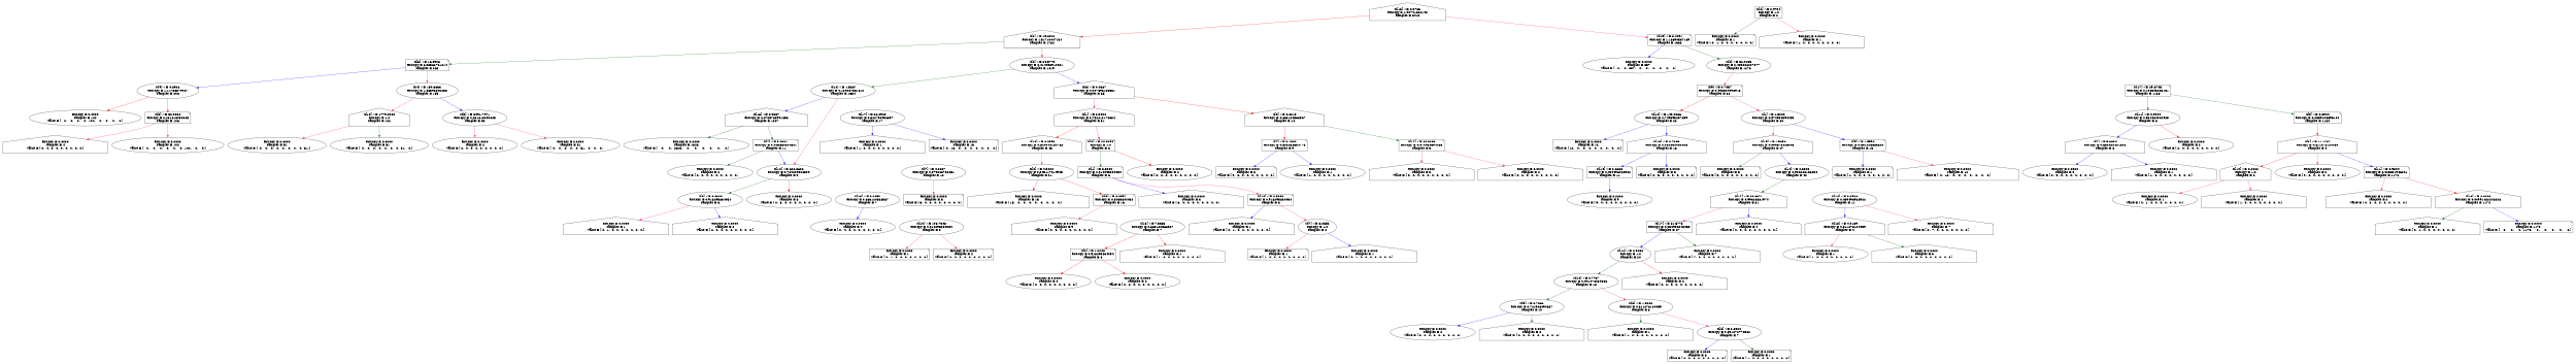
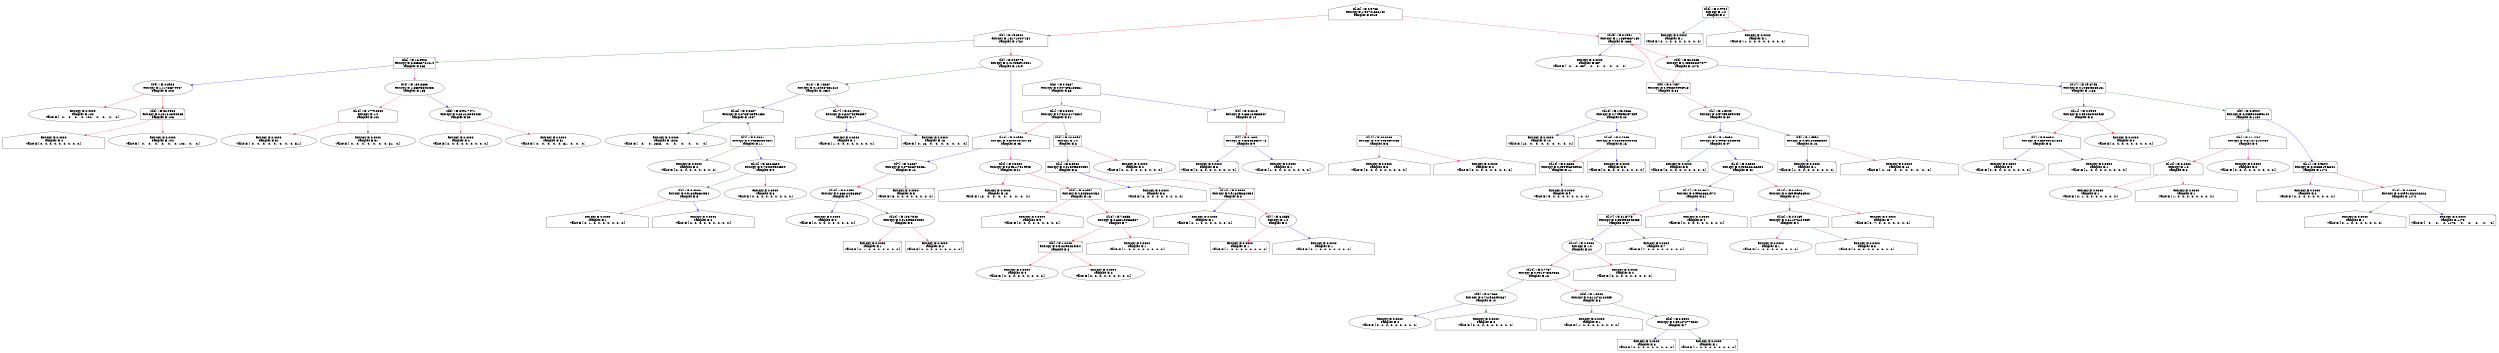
  digraph {
    node [shape=ellipse]
    edge [color=deeppink]
    n1 [label="X[13] <= 0.5783\nentropy = 1.90741662142\nsamples = 3415" shape=house]
    n2 [label="X[8] <= 19.3504\nentropy = 1.51710047154\nsamples = 1782" shape=house]
    n3 [label="X[19] <= 3.4391\nentropy = 1.13690537169\nsamples = 1633" shape=note]
    n4 [label="X[4] <= 64.5773\nentropy = 0.414453910501\nsamples = 1419"]
    n5 [label="X[6] <= 16.0908\nentropy = 2.33562781214\nsamples = 363" shape=note]
    n6 [label="X[4] <= 52.9285\nentropy = 0.485386207677\nsamples = 1276"]
    n7 [label="entropy = 0.0000\nsamples = 357\nvalue = [   0.    0.  357.    0.    0.    0.    0.    0.    0.]"]
    n8 [label="X[6] <= 0.4387\nentropy = 0.907696165361\nsamples = 65" shape=house]
    n9 [label="X[12] <= 1.5667\nentropy = 0.159237551512\nsamples = 1354"]
    n10 [label="X[9] <= 0.8926\nentropy = 1.11786870967\nsamples = 208"]
    n11 [label="X[4] <= 150.8863\nentropy = 1.66398842255\nsamples = 155"]
    n12 [label="X[9] <= 0.6015\nentropy = 0.863120568567\nsamples = 14" shape=house]
    n13 [label="X[1] <= 2.5000\nentropy = 0.752212173334\nsamples = 51" shape=house]
    n14 [label="X[16] <= 0.9637\nentropy = 0.0765783991856\nsamples = 1337" shape=house]
    n15 [label="X[17] <= 22.2920\nentropy = 0.322756958897\nsamples = 17"]
    n16 [label="X[17] <= 20.3803\nentropy = 0.970950594455\nsamples = 5" shape=note]
    n17 [label="X[7] <= 3.1682\nentropy = 0.503258334776\nsamples = 9" shape=note]
    n18 [label="X[13] <= 0.0993\nentropy = 0.640944184788\nsamples = 43" shape=house]
    n19 [label="X[4] <= 20.6894\nentropy = 1.0\nsamples = 8" shape=note]
    n20 [label="entropy = 0.0000\nsamples = 2\nvalue = [ 0.  2.  0.  0.  0.  0.  0.  0.  0.]" shape=house]
    n21 [label="entropy = 0.0000\nsamples = 3\nvalue = [ 3.  0.  0.  0.  0.  0.  0.  0.  0.]" shape=house]
    n22 [label="entropy = 0.0000\nsamples = 1\nvalue = [ 1.  0.  0.  0.  0.  0.  0.  0.  0.]"]
    n23 [label="entropy = 0.0000\nsamples = 8\nvalue = [ 0.  8.  0.  0.  0.  0.  0.  0.  0.]" shape=note]
    n24 [label="X[0] <= 4.5000\nentropy = 0.345117314945\nsamples = 31"]
    n25 [label="X[7] <= 4.8027\nentropy = 0.979868756651\nsamples = 12"]
    n26 [label="entropy = 0.0000\nsamples = 2\nvalue = [ 0.  2.  0.  0.  0.  0.  0.  0.  0.]"]
    n27 [label="X[1] <= 3.5000\nentropy = 0.918295834054\nsamples = 6" shape=note]
    n28 [label="X[3] <= 6.0097\nentropy = 0.5435644432\nsamples = 16" shape=note]
    n29 [label="entropy = 0.0000\nsamples = 15\nvalue = [ 15.   0.   0.   0.   0.   0.   0.   0.   0.]" shape=house]
    n30 [label="entropy = 0.0000\nsamples = 5\nvalue = [ 5.  0.  0.  0.  0.  0.  0.  0.  0.]" shape=note]
    n31 [label="X[13] <= 0.2890\nentropy = 0.863120568567\nsamples = 7"]
    n32 [label="entropy = 0.0000\nsamples = 9\nvalue = [ 9.  0.  0.  0.  0.  0.  0.  0.  0.]" shape=house]
    n33 [label="X[18] <= 7.3353\nentropy = 0.863120568567\nsamples = 7"]
    n34 [label="X[8] <= 1.2248\nentropy = 0.918295834054\nsamples = 6" shape=note]
    n35 [label="entropy = 0.0000\nsamples = 1\nvalue = [ 1.  0.  0.  0.  0.  0.  0.  0.  0.]" shape=house]
    n36 [label="entropy = 0.0000\nsamples = 4\nvalue = [ 4.  0.  0.  0.  0.  0.  0.  0.  0.]"]
    n37 [label="entropy = 0.0000\nsamples = 2\nvalue = [ 0.  2.  0.  0.  0.  0.  0.  0.  0.]"]
    n38 [label="entropy = 0.0000\nsamples = 4\nvalue = [ 0.  4.  0.  0.  0.  0.  0.  0.  0.]"]
    n39 [label="X[10] <= 103.7348\nentropy = 0.918295834054\nsamples = 3"]
    n40 [label="entropy = 0.0000\nsamples = 1\nvalue = [ 0.  1.  0.  0.  0.  0.  0.  0.  0.]" shape=note]
    n41 [label="entropy = 0.0000\nsamples = 2\nvalue = [ 2.  0.  0.  0.  0.  0.  0.  0.  0.]" shape=note]
    n42 [label="X[12] <= 0.5000\nentropy = 0.918295834054\nsamples = 3" shape=note]
    n43 [label="entropy = 0.0000\nsamples = 3\nvalue = [ 3.  0.  0.  0.  0.  0.  0.  0.  0.]" shape=house]
    n44 [label="entropy = 0.0000\nsamples = 1\nvalue = [ 0.  1.  0.  0.  0.  0.  0.  0.  0.]" shape=house]
    n45 [label="X[7] <= 6.2555\nentropy = 1.0\nsamples = 2"]
    n46 [label="entropy = 0.0000\nsamples = 1\nvalue = [ 1.  0.  0.  0.  0.  0.  0.  0.  0.]" shape=note]
    n47 [label="entropy = 0.0000\nsamples = 1\nvalue = [ 0.  1.  0.  0.  0.  0.  0.  0.  0.]" shape=house]
    n48 [label="X[7] <= 5.3381\nentropy = 0.945660304601\nsamples = 11" shape=note]
    n49 [label="entropy = 0.0000\nsamples = 1326\nvalue = [    0.     0.  1326.     0.     0.     0.     0.     0.     0.]"]
    n50 [label="entropy = 0.0000\nsamples = 1\nvalue = [ 1.  0.  0.  0.  0.  0.  0.  0.  0.]" shape=house]
    n51 [label="entropy = 0.0000\nsamples = 16\nvalue = [  0.  16.   0.   0.   0.   0.   0.   0.   0.]" shape=note]
    n52 [label="entropy = 0.0000\nsamples = 2\nvalue = [ 2.  0.  0.  0.  0.  0.  0.  0.  0.]"]
    n53 [label="X[10] <= 622.3602\nentropy = 0.764204506509\nsamples = 9"]
    n54 [label="entropy = 0.0000\nsamples = 6\nvalue = [ 0.  6.  0.  0.  0.  0.  0.  0.  0.]"]
    n55 [label="X[8] <= 4.8846\nentropy = 0.918295834054\nsamples = 3"]
    n56 [label="entropy = 0.0000\nsamples = 1\nvalue = [ 0.  1.  0.  0.  0.  0.  0.  0.  0.]" shape=house]
    n57 [label="entropy = 0.0000\nsamples = 2\nvalue = [ 2.  0.  0.  0.  0.  0.  0.  0.  0.]" shape=house]
    n58 [label="entropy = 0.0000\nsamples = 102\nvalue = [   0.    0.    0.    0.  102.    0.    0.    0.    0.]"]
    n59 [label="X[8] <= 52.9582\nentropy = 0.231813050025\nsamples = 106" shape=note]
    n60 [label="X[10] <= 1779.0000\nentropy = 1.0\nsamples = 102" shape=house]
    n61 [label="X[5] <= 3491.7471\nentropy = 0.231813050025\nsamples = 53"]
    n62 [label="entropy = 0.0000\nsamples = 4\nvalue = [ 0.  4.  0.  0.  0.  0.  0.  0.  0.]" shape=house]
    n63 [label="entropy = 0.0000\nsamples = 102\nvalue = [   0.    0.    0.    0.    0.    0.  102.    0.    0.]"]
    n64 [label="entropy = 0.0000\nsamples = 51\nvalue = [  0.   0.   0.   0.   0.   0.   0.   0.  51.]"]
    n65 [label="entropy = 0.0000\nsamples = 51\nvalue = [  0.   0.   0.   0.   0.   0.   0.  51.   0.]"]
    n66 [label="entropy = 0.0000\nsamples = 2\nvalue = [ 2.  0.  0.  0.  0.  0.  0.  0.  0.]"]
    n67 [label="entropy = 0.0000\nsamples = 51\nvalue = [  0.   0.   0.   0.   0.  51.   0.   0.   0.]"]
    n68 [label="X[9] <= 0.7057\nentropy = 0.998509098918\nsamples = 88" shape=note]
    n69 [label="X[17] <= 29.8745\nentropy = 0.108303255151\nsamples = 1188" shape=note]
    n70 [label="X[10] <= 145.4626\nentropy = 0.749595257259\nsamples = 28"]
    n71 [label="X[1] <= 1.5000\nentropy = 0.970950594455\nsamples = 60"]
    n72 [label="X[11] <= 0.9904\nentropy = 0.954434002925\nsamples = 8"]
    n73 [label="X[9] <= 0.8904\nentropy = 0.0559246395104\nsamples = 1180" shape=note]
    n74 [label="X[13] <= 0.7805\nentropy = 0.954434002925\nsamples = 16" shape=house]
    n75 [label="entropy = 0.0000\nsamples = 12\nvalue = [ 12.   0.   0.   0.   0.   0.   0.   0.   0.]" shape=note]
    n76 [label="X[9] <= 1.9992\nentropy = 0.391243563629\nsamples = 13" shape=note]
    n77 [label="X[19] <= 1.9698\nentropy = 0.999673426005\nsamples = 47" shape=house]
    n78 [label="entropy = 0.0000\nsamples = 5\nvalue = [ 0.  5.  0.  0.  0.  0.  0.  0.  0.]" shape=note]
    n79 [label="X[14] <= 0.6683\nentropy = 0.439496986922\nsamples = 11" shape=note]
    n80 [label="entropy = 0.0000\nsamples = 9\nvalue = [ 9.  0.  0.  0.  0.  0.  0.  0.  0.]"]
    n81 [label="X[6] <= 0.9734\nentropy = 1.0\nsamples = 2" shape=note]
    n82 [label="entropy = 0.0000\nsamples = 1\nvalue = [ 0.  1.  0.  0.  0.  0.  0.  0.  0.]" shape=note]
    n83 [label="entropy = 0.0000\nsamples = 1\nvalue = [ 1.  0.  0.  0.  0.  0.  0.  0.  0.]" shape=house]
    n84 [label="entropy = 0.0000\nsamples = 12\nvalue = [  0.  12.   0.   0.   0.   0.   0.   0.   0.]" shape=house]
    n85 [label="entropy = 0.0000\nsamples = 1\nvalue = [ 1.  0.  0.  0.  0.  0.  0.  0.  0.]" shape=note]
    n86 [label="X[14] <= 0.3500\nentropy = 0.985228136034\nsamples = 42"]
    n87 [label="entropy = 0.0000\nsamples = 5\nvalue = [ 5.  0.  0.  0.  0.  0.  0.  0.  0.]" shape=note]
    n88 [label="X[14] <= 0.2926\nentropy = 0.439496986922\nsamples = 11"]
    n89 [label="X[17] <= 48.6671\nentropy = 0.99323381974\nsamples = 31" shape=house]
    n90 [label="X[18] <= 4.0169\nentropy = 0.811278124459\nsamples = 4" shape=house]
    n91 [label="entropy = 0.0000\nsamples = 7\nvalue = [ 0.  7.  0.  0.  0.  0.  0.  0.  0.]" shape=house]
    n92 [label="X[17] <= 31.5775\nentropy = 0.950956048455\nsamples = 27" shape=note]
    n93 [label="entropy = 0.0000\nsamples = 4\nvalue = [ 0.  4.  0.  0.  0.  0.  0.  0.  0.]" shape=house]
    n94 [label="entropy = 0.0000\nsamples = 1\nvalue = [ 1.  0.  0.  0.  0.  0.  0.  0.  0.]"]
    n95 [label="entropy = 0.0000\nsamples = 3\nvalue = [ 0.  3.  0.  0.  0.  0.  0.  0.  0.]" shape=house]
    n96 [label="X[12] <= 0.5000\nentropy = 1.0\nsamples = 20"]
    n97 [label="entropy = 0.0000\nsamples = 7\nvalue = [ 7.  0.  0.  0.  0.  0.  0.  0.  0.]" shape=house]
    n98 [label="X[14] <= 0.7737\nentropy = 0.991076059838\nsamples = 18"]
    n99 [label="entropy = 0.0000\nsamples = 2\nvalue = [ 0.  2.  0.  0.  0.  0.  0.  0.  0.]" shape=house]
    n100 [label="X[9] <= 0.7866\nentropy = 0.721928094887\nsamples = 10"]
    n101 [label="X[8] <= 1.5000\nentropy = 0.811278124459\nsamples = 8"]
    n102 [label="entropy = 0.0000\nsamples = 2\nvalue = [ 0.  2.  0.  0.  0.  0.  0.  0.  0.]"]
    n103 [label="entropy = 0.0000\nsamples = 8\nvalue = [ 8.  0.  0.  0.  0.  0.  0.  0.  0.]" shape=house]
    n104 [label="entropy = 0.0000\nsamples = 1\nvalue = [ 1.  0.  0.  0.  0.  0.  0.  0.  0.]" shape=house]
    n105 [label="X[8] <= 2.5000\nentropy = 0.591672778582\nsamples = 7"]
    n106 [label="entropy = 0.0000\nsamples = 6\nvalue = [ 0.  6.  0.  0.  0.  0.  0.  0.  0.]" shape=note]
    n107 [label="entropy = 0.0000\nsamples = 1\nvalue = [ 1.  0.  0.  0.  0.  0.  0.  0.  0.]" shape=note]
    n108 [label="entropy = 0.0000\nsamples = 2\nvalue = [ 2.  0.  0.  0.  0.  0.  0.  0.  0.]"]
    n109 [label="X[7] <= 9.6654\nentropy = 0.650022421648\nsamples = 6" shape=house]
    n110 [label="X[11] <= 0.9844\nentropy = 0.025651946801\nsamples = 1176" shape=note]
    n111 [label="X[8] <= 11.1767\nentropy = 0.811278124459\nsamples = 4" shape=house]
    n112 [label="entropy = 0.0000\nsamples = 1\nvalue = [ 1.  0.  0.  0.  0.  0.  0.  0.  0.]" shape=house]
    n113 [label="entropy = 0.0000\nsamples = 5\nvalue = [ 0.  5.  0.  0.  0.  0.  0.  0.  0.]"]
    n114 [label="X[16] <= 2.8286\nentropy = 0.00991422242228\nsamples = 1174" shape=house]
    n115 [label="entropy = 0.0000\nsamples = 2\nvalue = [ 0.  2.  0.  0.  0.  0.  0.  0.  0.]" shape=house]
    n116 [label="X[14] <= 0.2422\nentropy = 1.0\nsamples = 2" shape=house]
    n117 [label="entropy = 0.0000\nsamples = 2\nvalue = [ 0.  2.  0.  0.  0.  0.  0.  0.  0.]"]
    n118 [label="entropy = 0.0000\nsamples = 1\nvalue = [ 0.  1.  0.  0.  0.  0.  0.  0.  0.]" shape=house]
    n119 [label="entropy = 0.0000\nsamples = 1173\nvalue = [    0.     0.     0.  1173.     0.     0.     0.     0.     0.]" shape=note]
    n120 [label="entropy = 0.0000\nsamples = 1\nvalue = [ 1.  0.  0.  0.  0.  0.  0.  0.  0.]" shape=house]
    n121 [label="entropy = 0.0000\nsamples = 1\nvalue = [ 0.  1.  0.  0.  0.  0.  0.  0.  0.]"]
    n1 -> n2 [color=red]
    n1 -> n3
    n2 -> n4 [color=red]
    n2 -> n5 [color=darkgreen]
-   n3 -> n6 [color=darkgreen]
+   n3 -> n6
    n3 -> n7 [color=blue]
-   n4 -> n8 [color=blue]
+   n4 -> n18 [color=blue]
    n4 -> n9 [color=darkgreen]
    n5 -> n10 [color=blue]
    n5 -> n11
    n6 -> n68
-   n8 -> n12 [color=red]
+   n6 -> n69 [color=blue]
+   n8 -> n12 [color=blue]
    n8 -> n13
    n9 -> n14 [color=blue]
-   n9 -> n53
+   n9 -> n15
    n10 -> n58 [color=red]
    n10 -> n59 [color=red]
    n11 -> n60
    n11 -> n61 [color=blue]
-   n12 -> n16 [color=darkgreen]
    n12 -> n17 [color=red]
    n13 -> n18 [color=red]
-   n13 -> n19 [color=red]
-   n14 -> n48 [color=darkgreen]
+   n13 -> n19 [color=darkgreen]
+   n48 -> n14 [color=darkgreen]
    n14 -> n49 [color=darkgreen]
    n15 -> n50 [color=blue]
    n15 -> n51 [color=blue]
    n16 -> n20
    n16 -> n21
    n17 -> n22 [color=blue]
    n17 -> n23 [color=blue]
    n18 -> n24
+   n18 -> n25 [color=blue]
    n19 -> n26 [color=red]
    n19 -> n27 [color=darkgreen]
    n24 -> n28 [color=red]
    n24 -> n29 [color=red]
    n25 -> n30
+   n25 -> n31 [color=red]
    n27 -> n42
    n27 -> n43 [color=blue]
    n28 -> n32
+   n28 -> n33 [color=red]
    n31 -> n38 [color=blue]
+   n31 -> n39 [color=darkgreen]
    n33 -> n34 [color=red]
    n33 -> n35 [color=red]
    n34 -> n36 [color=red]
    n34 -> n37 [color=red]
    n39 -> n40
    n39 -> n41
    n42 -> n44 [color=blue]
    n42 -> n45
    n45 -> n46
    n45 -> n47 [color=blue]
    n48 -> n52 [color=darkgreen]
    n48 -> n53 [color=blue]
    n53 -> n54 [color=red]
    n53 -> n55 [color=darkgreen]
    n55 -> n56
    n55 -> n57 [color=blue]
    n59 -> n62
    n59 -> n63
    n60 -> n64
    n60 -> n65 [color=darkgreen]
    n61 -> n66
    n61 -> n67
-   n68 -> n70 [color=red]
+   n68 -> n3 [color=red]
    n68 -> n71
    n69 -> n72 [color=darkgreen]
    n69 -> n73 [color=darkgreen]
    n70 -> n74 [color=blue]
    n70 -> n75 [color=blue]
-   n71 -> n76 [color=blue]
-   n71 -> n77
+   n71 -> n76 [color=darkgreen]
+   n71 -> n77 [color=blue]
    n72 -> n108 [color=red]
-   n72 -> n109 [color=blue]
-   n111 -> n110 [color=blue]
-   n73 -> n111 [color=red]
+   n72 -> n109 [color=red]
+   n73 -> n110 [color=blue]
+   n73 -> n111 [color=darkgreen]
    n74 -> n78 [color=blue]
-   n74 -> n79 [color=blue]
+   n74 -> n79 [color=red]
    n76 -> n84
    n76 -> n85 [color=blue]
    n77 -> n86 [color=blue]
    n77 -> n87 [color=darkgreen]
    n79 -> n80 [color=blue]
    n81 -> n82 [color=darkgreen]
    n81 -> n83
+   n86 -> n88
    n86 -> n89 [color=darkgreen]
-   n88 -> n90 [color=blue]
+   n88 -> n90 [color=darkgreen]
    n88 -> n91
    n89 -> n92
    n89 -> n93 [color=blue]
    n90 -> n94
    n90 -> n95 [color=darkgreen]
    n92 -> n96 [color=blue]
    n92 -> n97 [color=darkgreen]
-   n96 -> n98 [color=darkgreen]
+   n96 -> n98 [color=red]
    n96 -> n99 [color=red]
    n98 -> n100 [color=darkgreen]
    n98 -> n101
    n100 -> n102 [color=blue]
    n100 -> n103 [color=darkgreen]
    n101 -> n104 [color=darkgreen]
-   n101 -> n105
+   n101 -> n105 [color=darkgreen]
    n105 -> n106 [color=blue]
    n105 -> n107 [color=darkgreen]
    n109 -> n112 [color=blue]
    n109 -> n113 [color=blue]
    n110 -> n114 [color=red]
    n110 -> n115
    n111 -> n116 [color=red]
    n111 -> n117
    n114 -> n118 [color=darkgreen]
    n114 -> n119 [color=blue]
    n116 -> n120
    n116 -> n121
  }
